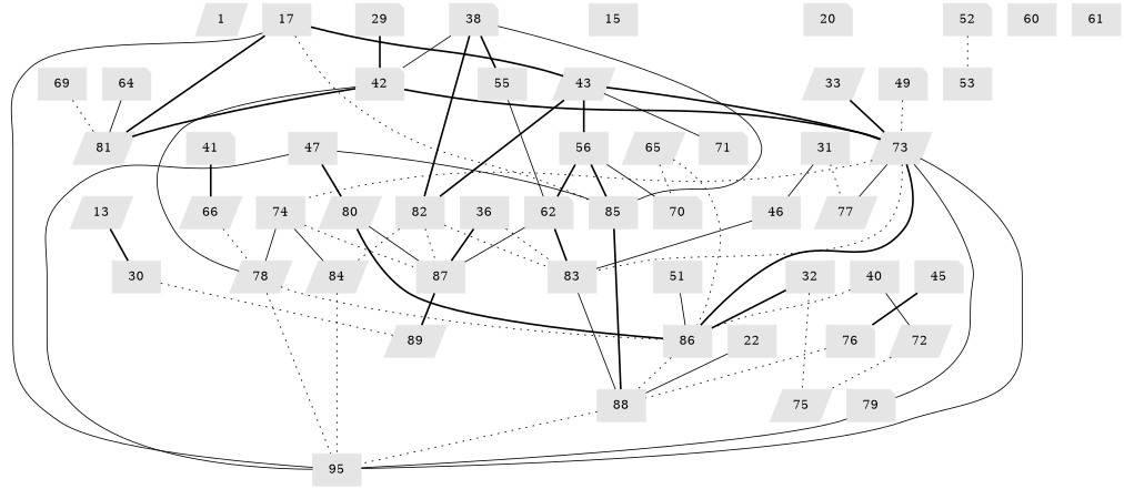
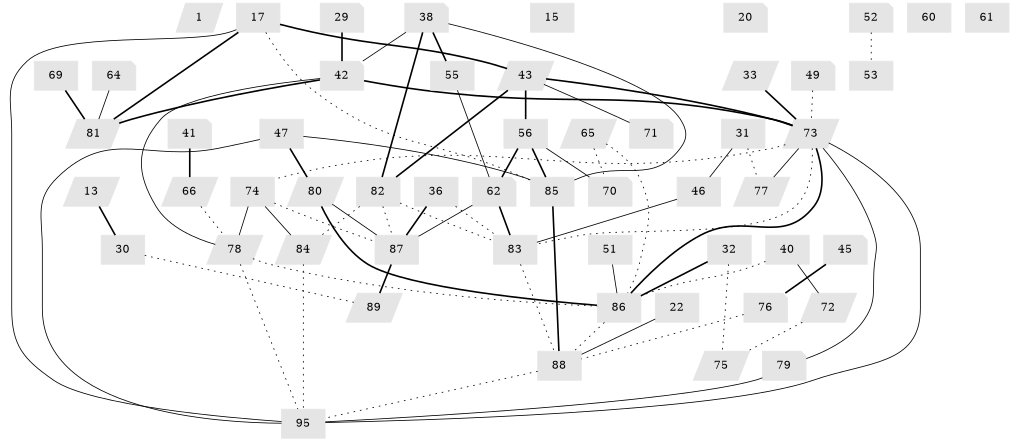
  graph {
    node [color=gray90 shape=box style=filled]
    edge [style=bold]
    1 [shape=parallelogram]
    13 [shape=parallelogram]
    30
    89 [shape=parallelogram]
    15
    43 [shape=parallelogram super="+28"]
    73 [shape=parallelogram super="+25+19+8+27+48"]
    82 [super="+58"]
    56 [super="+54+23"]
    71 [shape=note]
    17
    81 [shape=parallelogram]
    85 [super="+24"]
    n14 [label=95 super="+50+68"]
    88 [super="+21"]
    20 [shape=note]
    22
    29 [shape=note]
    42 [shape=note]
    78 [shape=parallelogram]
    31
    46
    77 [shape=parallelogram]
    83 [super="+63"]
    75 [shape=parallelogram]
    32
    86 [super="+34"]
    79 [shape=note super="+57"]
    74 [super="+18+9+49"]
    33 [shape=parallelogram]
    36
    87 [super="+47"]
    38 [shape=note]
    55
    62 [shape=note super="+39"]
    84 [shape=parallelogram super="+12"]
    72 [shape=parallelogram super="+26+7"]
    40
    41 [shape=note]
    66 [shape=parallelogram]
    70 [shape=note super="+59"]
    n42 [label=49 shape=note]
    45 [shape=note]
    76 [shape=note]
    51
    52 [shape=note]
    53
    60
    61
    64 [shape=note super="+6"]
    65 [shape=parallelogram super="+10"]
    n52 [label=47]
    80 [shape=parallelogram]
    69
    13 -- 30
    30 -- 89 [style=dotted]
    43 -- 73
    43 -- 82
    43 -- 56
    43 -- 71 [style=solid]
    73 -- n14 [style=solid]
    73 -- 77 [style=solid]
    73 -- 83 [style=dotted weight=2]
    73 -- 86 [weight=2]
    73 -- 79 [style=solid]
    73 -- 74 [style=dotted]
    82 -- 83 [style=dotted]
    82 -- 87 [style=dotted]
    82 -- 84 [style=dotted]
    56 -- 85
    56 -- 62
    56 -- 70 [style=solid]
    17 -- 43
    17 -- 81
    17 -- 85 [style=dotted]
    17 -- n14 [style=solid]
    85 -- 88
    88 -- n14 [style=dotted weight=2]
    22 -- 88 [style=solid]
    29 -- 42
    42 -- 73
    42 -- 81
    42 -- 78 [style=solid]
    78 -- n14 [style=dotted weight=2]
    78 -- 86 [style=dotted]
    31 -- 46 [style=solid]
    31 -- 77 [style=dotted]
    46 -- 83 [style=solid]
-   83 -- 88 [style=solid]
+   83 -- 88 [style=dotted]
    32 -- 75 [style=dotted]
    32 -- 86
    86 -- 88 [style=dotted]
    79 -- n14 [style=solid weight=2]
    74 -- 78 [style=solid]
    74 -- 87 [style=dotted weight=2]
    74 -- 84 [style=solid]
    33 -- 73
    36 -- 83 [style=dotted]
    36 -- 87
    87 -- 89
    38 -- 82
    38 -- 85 [style=solid]
    38 -- 42 [style=solid]
    38 -- 55
    55 -- 62 [style=solid]
    62 -- 83
    62 -- 87 [style=solid weight=2]
    84 -- n14 [style=dotted]
    72 -- 75 [style=dotted]
    40 -- 86 [style=dotted weight=2]
    40 -- 72 [style=solid]
    41 -- 66
    66 -- 78 [style=dotted]
    n42 -- 73 [style=dotted]
    45 -- 76
    76 -- 88 [style=dotted]
    51 -- 86 [style=solid]
    52 -- 53 [style=dotted]
    64 -- 81 [style=solid weight=2]
    65 -- 86 [style=dotted]
    65 -- 70 [style=dotted]
    n52 -- 85 [style=solid]
    n52 -- n14 [style=solid weight=2]
    n52 -- 80
    80 -- 86
    80 -- 87 [style=solid]
-   69 -- 81 [style=dotted]
+   69 -- 81
  }
